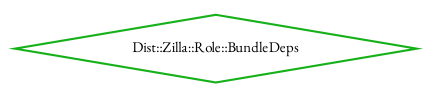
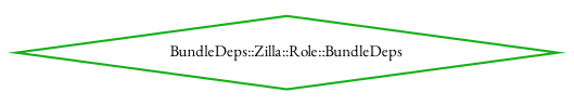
  strict digraph {
    compound=1
    concentrate=1
    rankdir=LR
    ranksep=1
    smoothing=triangle
    splines=spline
    fontname="EB Garamond"
-   n1 [color="#15b01a" fontsize=7 height=0.1 label="Dist::Zilla::Role::BundleDeps" shape=diamond style=solid fontname="EB Garamond"]
+   n1 [color="#15b01a" fontsize=7 height=0.1 label="BundleDeps::Zilla::Role::BundleDeps" shape=diamond style=solid fontname="EB Garamond"]
  }
